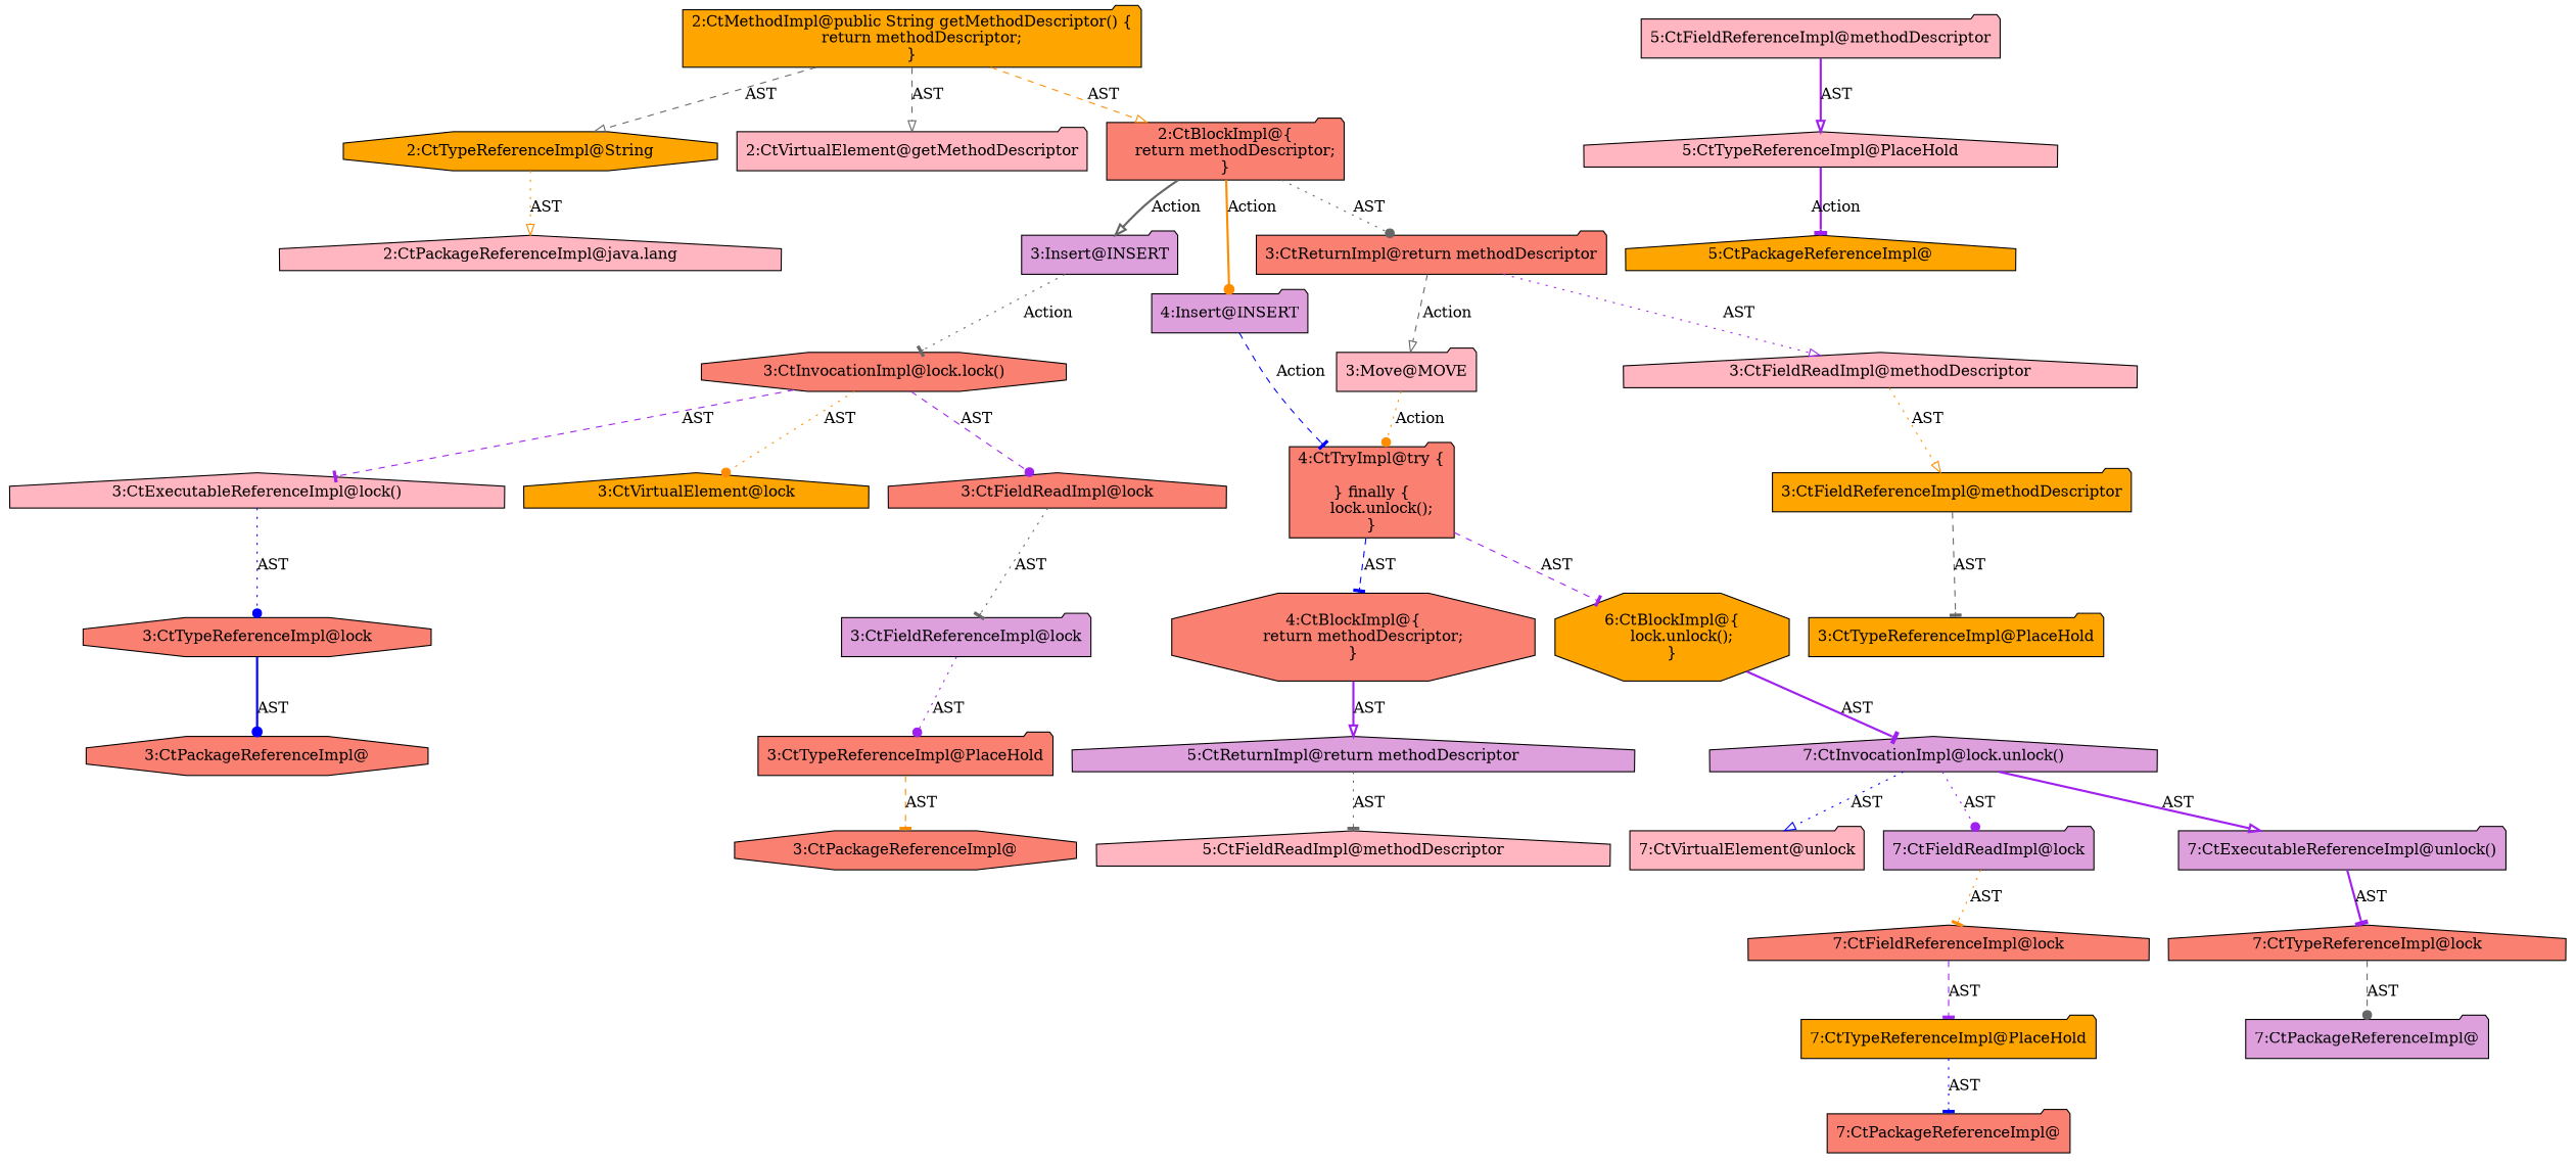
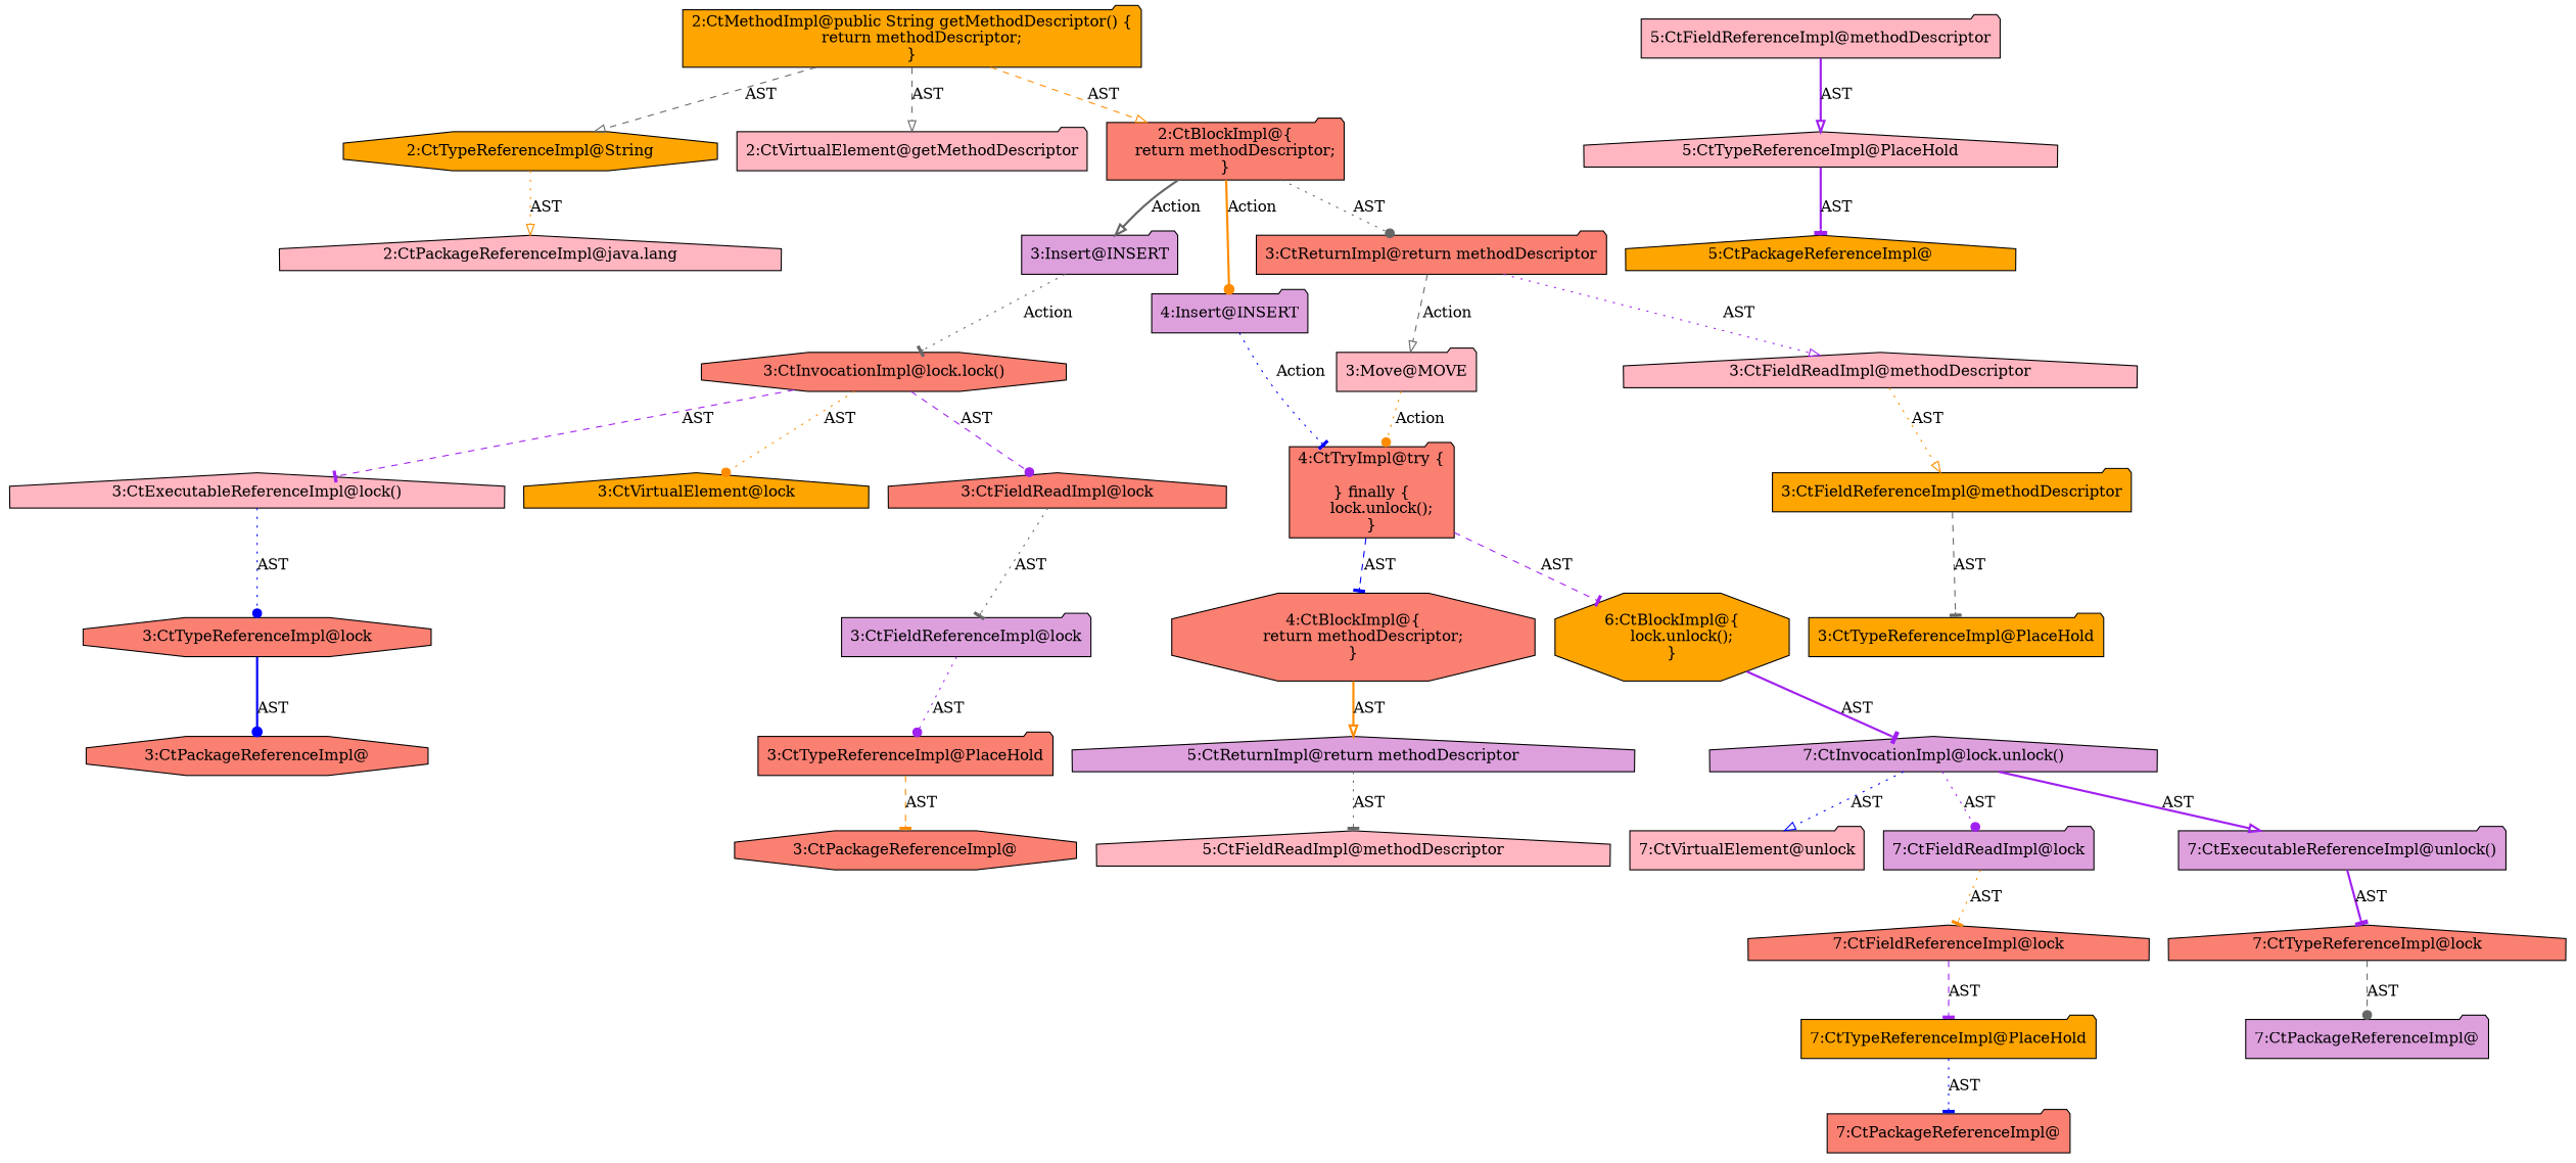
  digraph {
    node [fillcolor=salmon shape=folder style=filled]
    edge [arrowhead=tee color=purple style=dotted]
    n1 [fillcolor=orange label="2:CtTypeReferenceImpl@String" shape=octagon]
    n2 [fillcolor=lightpink label="2:CtPackageReferenceImpl@java.lang" shape=house]
    n3 [fillcolor=lightpink label="2:CtVirtualElement@getMethodDescriptor"]
    n4 [fillcolor=orange label="3:CtFieldReferenceImpl@methodDescriptor"]
    n5 [fillcolor=orange label="3:CtTypeReferenceImpl@PlaceHold"]
    n6 [fillcolor=lightpink label="3:CtFieldReadImpl@methodDescriptor" shape=house]
    n7 [label="3:CtReturnImpl@return methodDescriptor"]
    n8 [fillcolor=lightpink label="3:Move@MOVE"]
    n9 [label="4:CtTryImpl@try \{\n\n\} finally \{\n    lock.unlock();\n\}"]
    n10 [label="2:CtBlockImpl@\{\n    return methodDescriptor;\n\}"]
    n11 [fillcolor=plum label="3:Insert@INSERT"]
    n12 [fillcolor=plum label="4:Insert@INSERT"]
    n13 [label="3:CtInvocationImpl@lock.lock()" shape=octagon]
    n14 [fillcolor=orange label="2:CtMethodImpl@public String getMethodDescriptor() \{\n    return methodDescriptor;\n\}"]
    n15 [label="3:CtFieldReadImpl@lock" shape=house]
    n16 [fillcolor=lightpink label="3:CtExecutableReferenceImpl@lock()" shape=house]
    n17 [fillcolor=orange label="3:CtVirtualElement@lock" shape=house]
    n18 [label="3:CtPackageReferenceImpl@" shape=octagon]
    n19 [label="3:CtTypeReferenceImpl@PlaceHold"]
    n20 [fillcolor=plum label="3:CtFieldReferenceImpl@lock"]
    n21 [label="3:CtPackageReferenceImpl@" shape=octagon]
    n22 [label="3:CtTypeReferenceImpl@lock" shape=octagon]
    n23 [label="4:CtBlockImpl@\{\n    return methodDescriptor;\n\}" shape=octagon]
    n24 [fillcolor=orange label="6:CtBlockImpl@\{\n    lock.unlock();\n\}" shape=octagon]
    n25 [fillcolor=orange label="5:CtPackageReferenceImpl@" shape=house]
    n26 [fillcolor=lightpink label="5:CtTypeReferenceImpl@PlaceHold" shape=house]
    n27 [fillcolor=lightpink label="5:CtFieldReferenceImpl@methodDescriptor"]
    n28 [fillcolor=lightpink label="5:CtFieldReadImpl@methodDescriptor" shape=house]
    n29 [fillcolor=plum label="5:CtReturnImpl@return methodDescriptor" shape=house]
    n30 [label="7:CtPackageReferenceImpl@"]
    n31 [fillcolor=orange label="7:CtTypeReferenceImpl@PlaceHold"]
    n32 [label="7:CtFieldReferenceImpl@lock" shape=house]
    n33 [fillcolor=plum label="7:CtFieldReadImpl@lock"]
    n34 [fillcolor=plum label="7:CtPackageReferenceImpl@"]
    n35 [label="7:CtTypeReferenceImpl@lock" shape=house]
    n36 [fillcolor=plum label="7:CtExecutableReferenceImpl@unlock()"]
    n37 [fillcolor=plum label="7:CtInvocationImpl@lock.unlock()" shape=house]
    n38 [fillcolor=lightpink label="7:CtVirtualElement@unlock"]
    n1 -> n2 [arrowhead=onormal color=darkorange label=AST]
    n4 -> n5 [color=gray40 label=AST style=dashed]
    n6 -> n4 [arrowhead=onormal color=darkorange label=AST]
    n7 -> n6 [arrowhead=onormal label=AST]
    n7 -> n8 [arrowhead=onormal color=gray40 label=Action style=dashed]
    n8 -> n9 [arrowhead=dot color=darkorange label=Action]
    n9 -> n23 [color=blue label=AST style=dashed]
    n9 -> n24 [label=AST style=dashed]
    n10 -> n7 [arrowhead=dot color=gray40 label=AST]
    n10 -> n11 [arrowhead=onormal color=gray40 label=Action style=bold]
    n10 -> n12 [arrowhead=dot color=darkorange label=Action style=bold]
    n11 -> n13 [color=gray40 label=Action]
-   n12 -> n9 [color=blue label=Action style=dashed]
+   n12 -> n9 [color=blue label=Action]
    n13 -> n15 [arrowhead=dot label=AST style=dashed]
    n13 -> n16 [label=AST style=dashed]
    n13 -> n17 [arrowhead=dot color=darkorange label=AST]
    n14 -> n1 [arrowhead=onormal color=gray40 label=AST style=dashed]
    n14 -> n3 [arrowhead=onormal color=gray40 label=AST style=dashed]
    n14 -> n10 [arrowhead=onormal color=darkorange label=AST style=dashed]
    n15 -> n20 [color=gray40 label=AST]
    n16 -> n22 [arrowhead=dot color=blue label=AST]
    n19 -> n18 [color=darkorange label=AST style=dashed]
    n20 -> n19 [arrowhead=dot label=AST]
    n22 -> n21 [arrowhead=dot color=blue label=AST style=bold]
-   n23 -> n29 [arrowhead=onormal label=AST style=bold]
+   n23 -> n29 [arrowhead=onormal color=darkorange label=AST style=bold]
    n24 -> n37 [label=AST style=bold]
-   n26 -> n25 [label=Action style=bold]
+   n26 -> n25 [label=AST style=bold]
    n27 -> n26 [arrowhead=onormal label=AST style=bold]
    n29 -> n28 [color=gray40 label=AST]
    n31 -> n30 [color=blue label=AST]
    n32 -> n31 [label=AST style=dashed]
    n33 -> n32 [color=darkorange label=AST]
    n35 -> n34 [arrowhead=dot color=gray40 label=AST style=dashed]
    n36 -> n35 [label=AST style=bold]
    n37 -> n33 [arrowhead=dot label=AST]
    n37 -> n36 [arrowhead=onormal label=AST style=bold]
    n37 -> n38 [arrowhead=onormal color=blue label=AST]
  }
